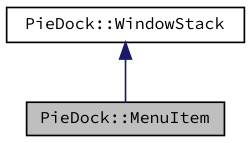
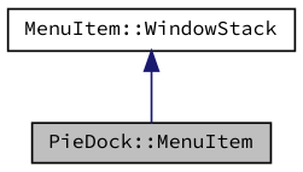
  digraph {
    fontname="Source Code Pro"
    node [color=black fontname="Source Code Pro" fontsize=10 shape=record style=filled]
    n1 [fillcolor=grey75 fontcolor=black height=0.2 label="PieDock::MenuItem" width=0.4]
-   n2 [fillcolor=white height=0.2 label="PieDock::WindowStack" width=0.4]
+   n2 [fillcolor=white height=0.2 label="MenuItem::WindowStack" width=0.4]
    n2 -> n1 [color=midnightblue dir=back fontname="Source Code Pro" fontsize=10 labelfontname=Helvetica labelfontsize=10 style=solid]
  }
